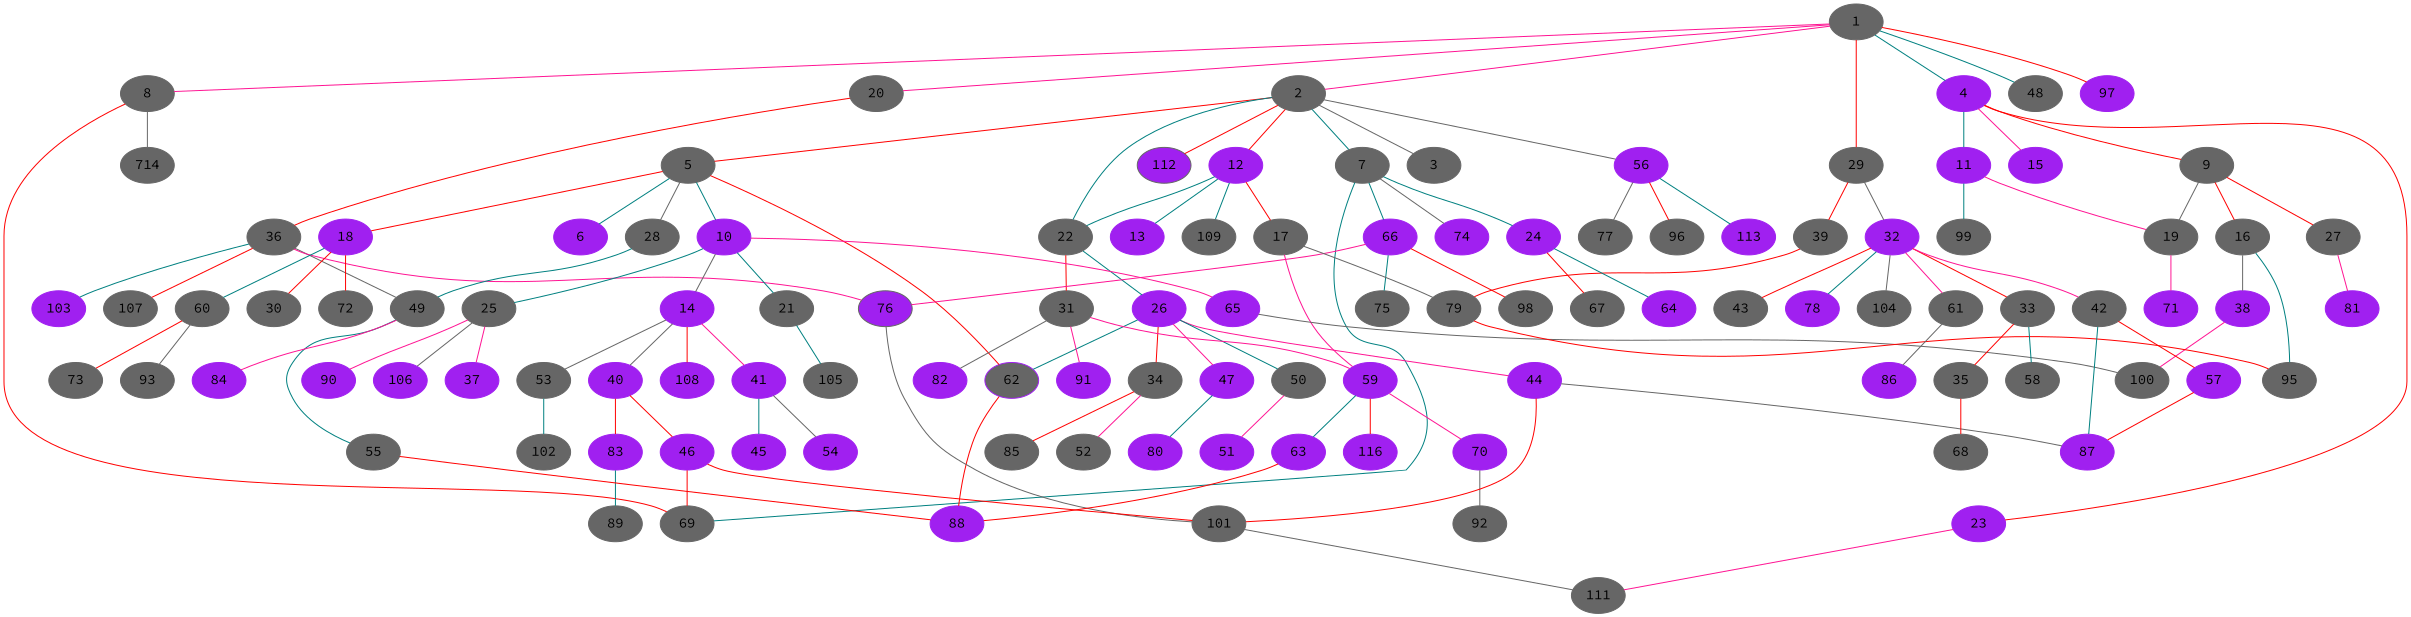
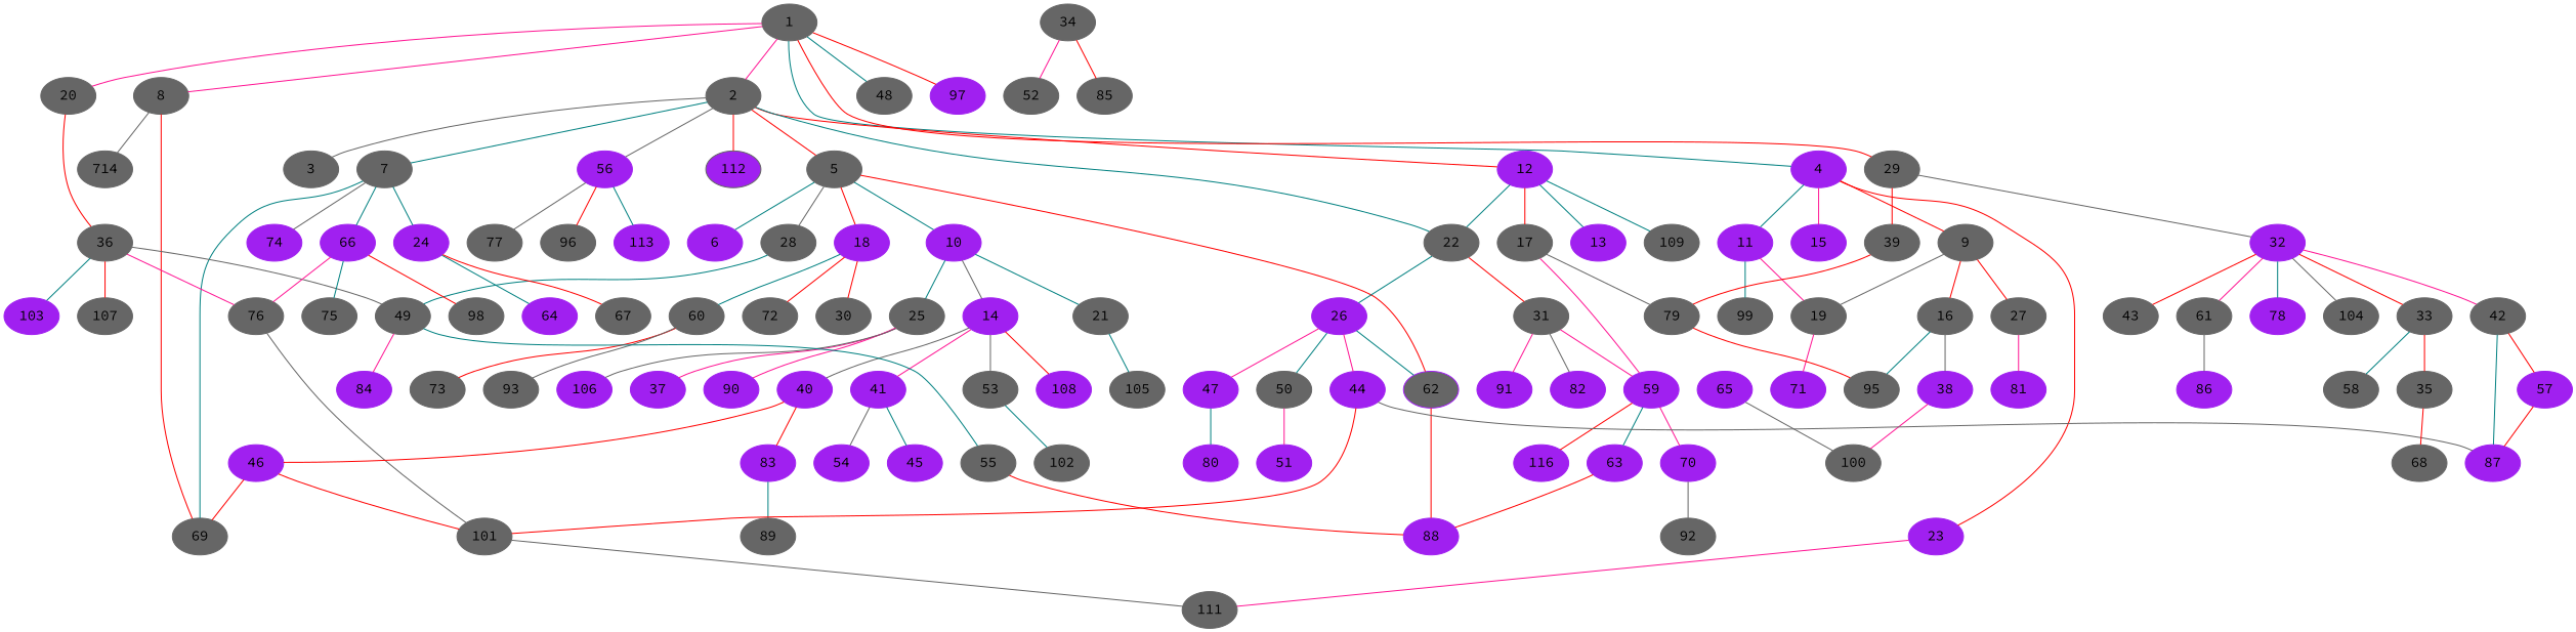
  graph {
    fontname="Source Code Pro"
    node [color=gray40 fontname="Source Code Pro" style=filled]
    edge [color=red fontname="Source Code Pro"]
    1
    2
    4 [color=purple]
    8
    20
    29
    48
    97 [color=purple]
    3
    5
    7
    12 [color=purple]
    22
    56 [color=purple]
    112 [fillcolor=purple]
    9
    11 [color=purple]
    15 [color=purple]
    23 [color=purple]
    69
    n21 [label=714]
    36
    32 [color=purple]
    39
    6 [color=purple]
    10 [color=purple]
    18 [color=purple]
    28
    62 [color=purple fillcolor=gray40]
    24 [color=purple]
    66 [color=purple]
    74 [color=purple]
    13 [color=purple]
    17
    109
    26 [color=purple]
    31
    77
    96
    113 [color=purple]
    16
    19
    27
    99
    111
    14 [color=purple]
    21
    25
    65 [color=purple]
    30
    60
    72
    49
    88 [color=purple]
    64 [color=purple]
    67
-   76 [fillcolor=purple]
+   76
    75
    98
    38 [color=purple]
    95
    71 [color=purple]
    81 [color=purple]
    40 [color=purple]
    41 [color=purple]
    53
    108 [color=purple]
    105
    37 [color=purple]
    90 [color=purple]
    106 [color=purple]
    100
    59 [color=purple]
    79
    46 [color=purple]
    83 [color=purple]
    45 [color=purple]
    54 [color=purple]
    102
    63 [color=purple]
    70 [color=purple]
    n82 [color=purple label=116]
    73
    93
    103 [color=purple]
    107
    34
    44 [color=purple]
    47 [color=purple]
    50
    82 [color=purple]
    91 [color=purple]
    52
    85
    87 [color=purple]
    101
    80 [color=purple]
    51 [color=purple]
    55
    84 [color=purple]
    33
    42
    43
    61
    78 [color=purple]
    104
    35
    58
    57 [color=purple]
    86 [color=purple]
    68
    89
    92
    1 -- 2 [color=deeppink]
    1 -- 4 [color=teal]
    1 -- 8 [color=deeppink]
    1 -- 20 [color=deeppink]
    1 -- 29
    1 -- 48 [color=teal]
    1 -- 97
    2 -- 3 [color=gray40]
    2 -- 5
    2 -- 7 [color=teal]
    2 -- 12
    2 -- 22 [color=teal]
    2 -- 56 [color=gray40]
    2 -- 112
    4 -- 9
    4 -- 11 [color=teal]
    4 -- 15 [color=deeppink]
    4 -- 23
    8 -- 69
    8 -- n21 [color=gray40]
    20 -- 36
    29 -- 32 [color=gray40]
    29 -- 39
    5 -- 6 [color=teal]
    5 -- 10 [color=teal]
    5 -- 18
    5 -- 28 [color=gray40]
    5 -- 62
    7 -- 69 [color=teal]
    7 -- 24 [color=teal]
    7 -- 66 [color=teal]
    7 -- 74 [color=gray40]
    12 -- 22 [color=teal]
    12 -- 13 [color=teal]
    12 -- 17
    12 -- 109 [color=teal]
    22 -- 26 [color=teal]
    22 -- 31
    56 -- 77 [color=gray40]
    56 -- 96
    56 -- 113 [color=teal]
    9 -- 16
    9 -- 19 [color=gray40]
    9 -- 27
    11 -- 19 [color=deeppink]
    11 -- 99 [color=teal]
    23 -- 111 [color=deeppink]
    36 -- 49 [color=gray40]
    36 -- 76 [color=deeppink]
    36 -- 103 [color=teal]
    36 -- 107
    32 -- 33
    32 -- 42 [color=deeppink]
    32 -- 43
    32 -- 61 [color=deeppink]
    32 -- 78 [color=teal]
    32 -- 104 [color=gray40]
    39 -- 79
    10 -- 14 [color=gray40]
    10 -- 21 [color=teal]
    10 -- 25 [color=teal]
-   10 -- 65 [color=deeppink]
    18 -- 30
    18 -- 60 [color=teal]
    18 -- 72
    28 -- 49 [color=teal]
    62 -- 88
    24 -- 64 [color=teal]
    24 -- 67
    66 -- 76 [color=deeppink]
    66 -- 75 [color=teal]
    66 -- 98
    17 -- 59 [color=deeppink]
    17 -- 79 [color=gray40]
    26 -- 62 [color=teal]
-   26 -- 34
    26 -- 44 [color=deeppink]
    26 -- 47 [color=deeppink]
    26 -- 50 [color=teal]
    31 -- 59 [color=deeppink]
    31 -- 82 [color=gray40]
    31 -- 91 [color=deeppink]
    16 -- 38 [color=gray40]
    16 -- 95 [color=teal]
    19 -- 71 [color=deeppink]
    27 -- 81 [color=deeppink]
    14 -- 40 [color=gray40]
    14 -- 41 [color=deeppink]
    14 -- 53 [color=gray40]
    14 -- 108
    21 -- 105 [color=teal]
    25 -- 37 [color=deeppink]
    25 -- 90 [color=deeppink]
    25 -- 106 [color=gray40]
    65 -- 100 [color=gray40]
    60 -- 73
    60 -- 93 [color=gray40]
    49 -- 55 [color=teal]
    49 -- 84 [color=deeppink]
    76 -- 101 [color=gray40]
    38 -- 100 [color=deeppink]
    40 -- 46
    40 -- 83
    41 -- 45 [color=teal]
    41 -- 54 [color=gray40]
    53 -- 102 [color=teal]
    59 -- 63 [color=teal]
    59 -- 70 [color=deeppink]
    59 -- n82
    79 -- 95
    46 -- 69
    46 -- 101
    83 -- 89 [color=teal]
    63 -- 88
    70 -- 92 [color=gray40]
    34 -- 52 [color=deeppink]
    34 -- 85
    44 -- 87 [color=gray40]
    44 -- 101
    47 -- 80 [color=teal]
    50 -- 51 [color=deeppink]
    101 -- 111 [color=gray40]
    55 -- 88
    33 -- 35
    33 -- 58 [color=teal]
    42 -- 87 [color=teal]
    42 -- 57
    61 -- 86 [color=gray40]
    35 -- 68
    57 -- 87
  }
